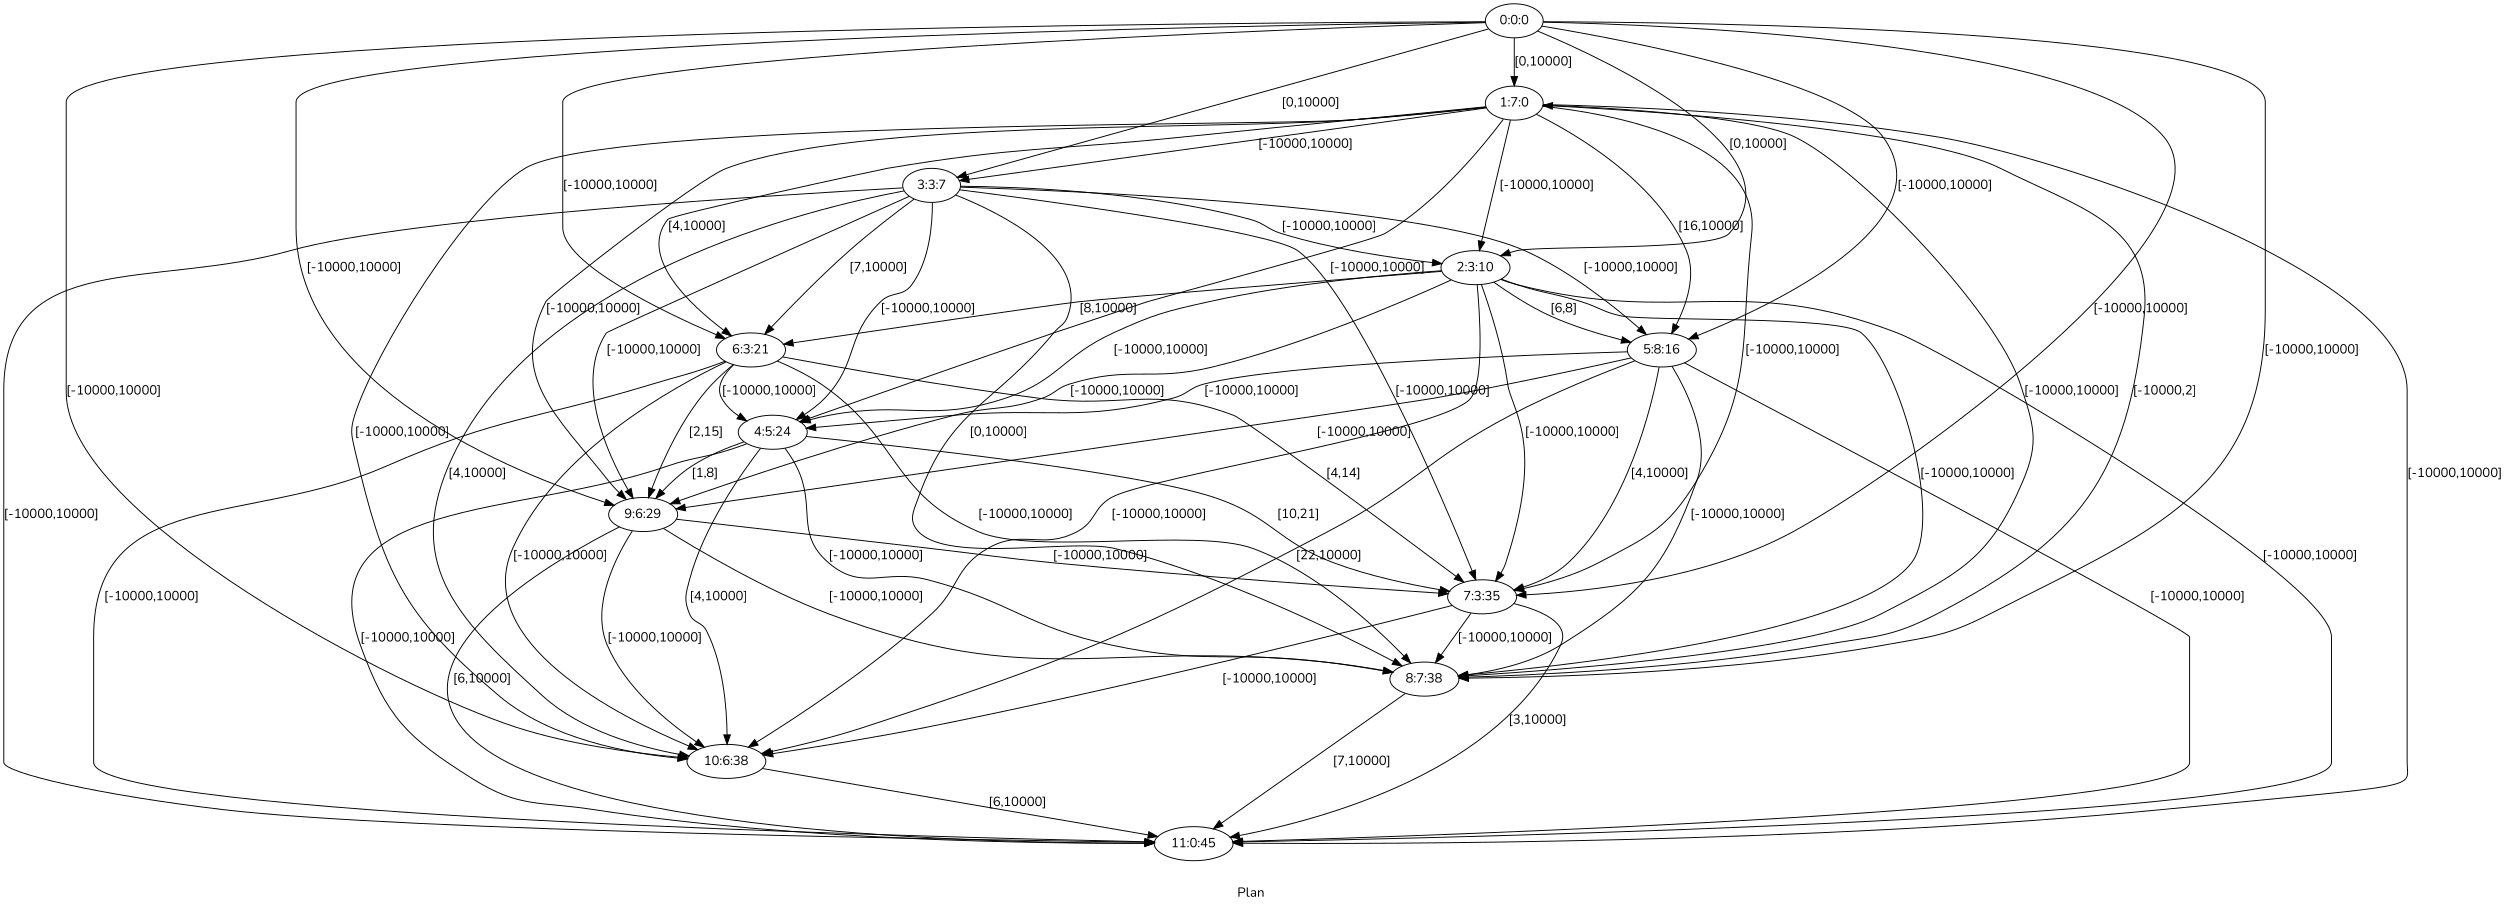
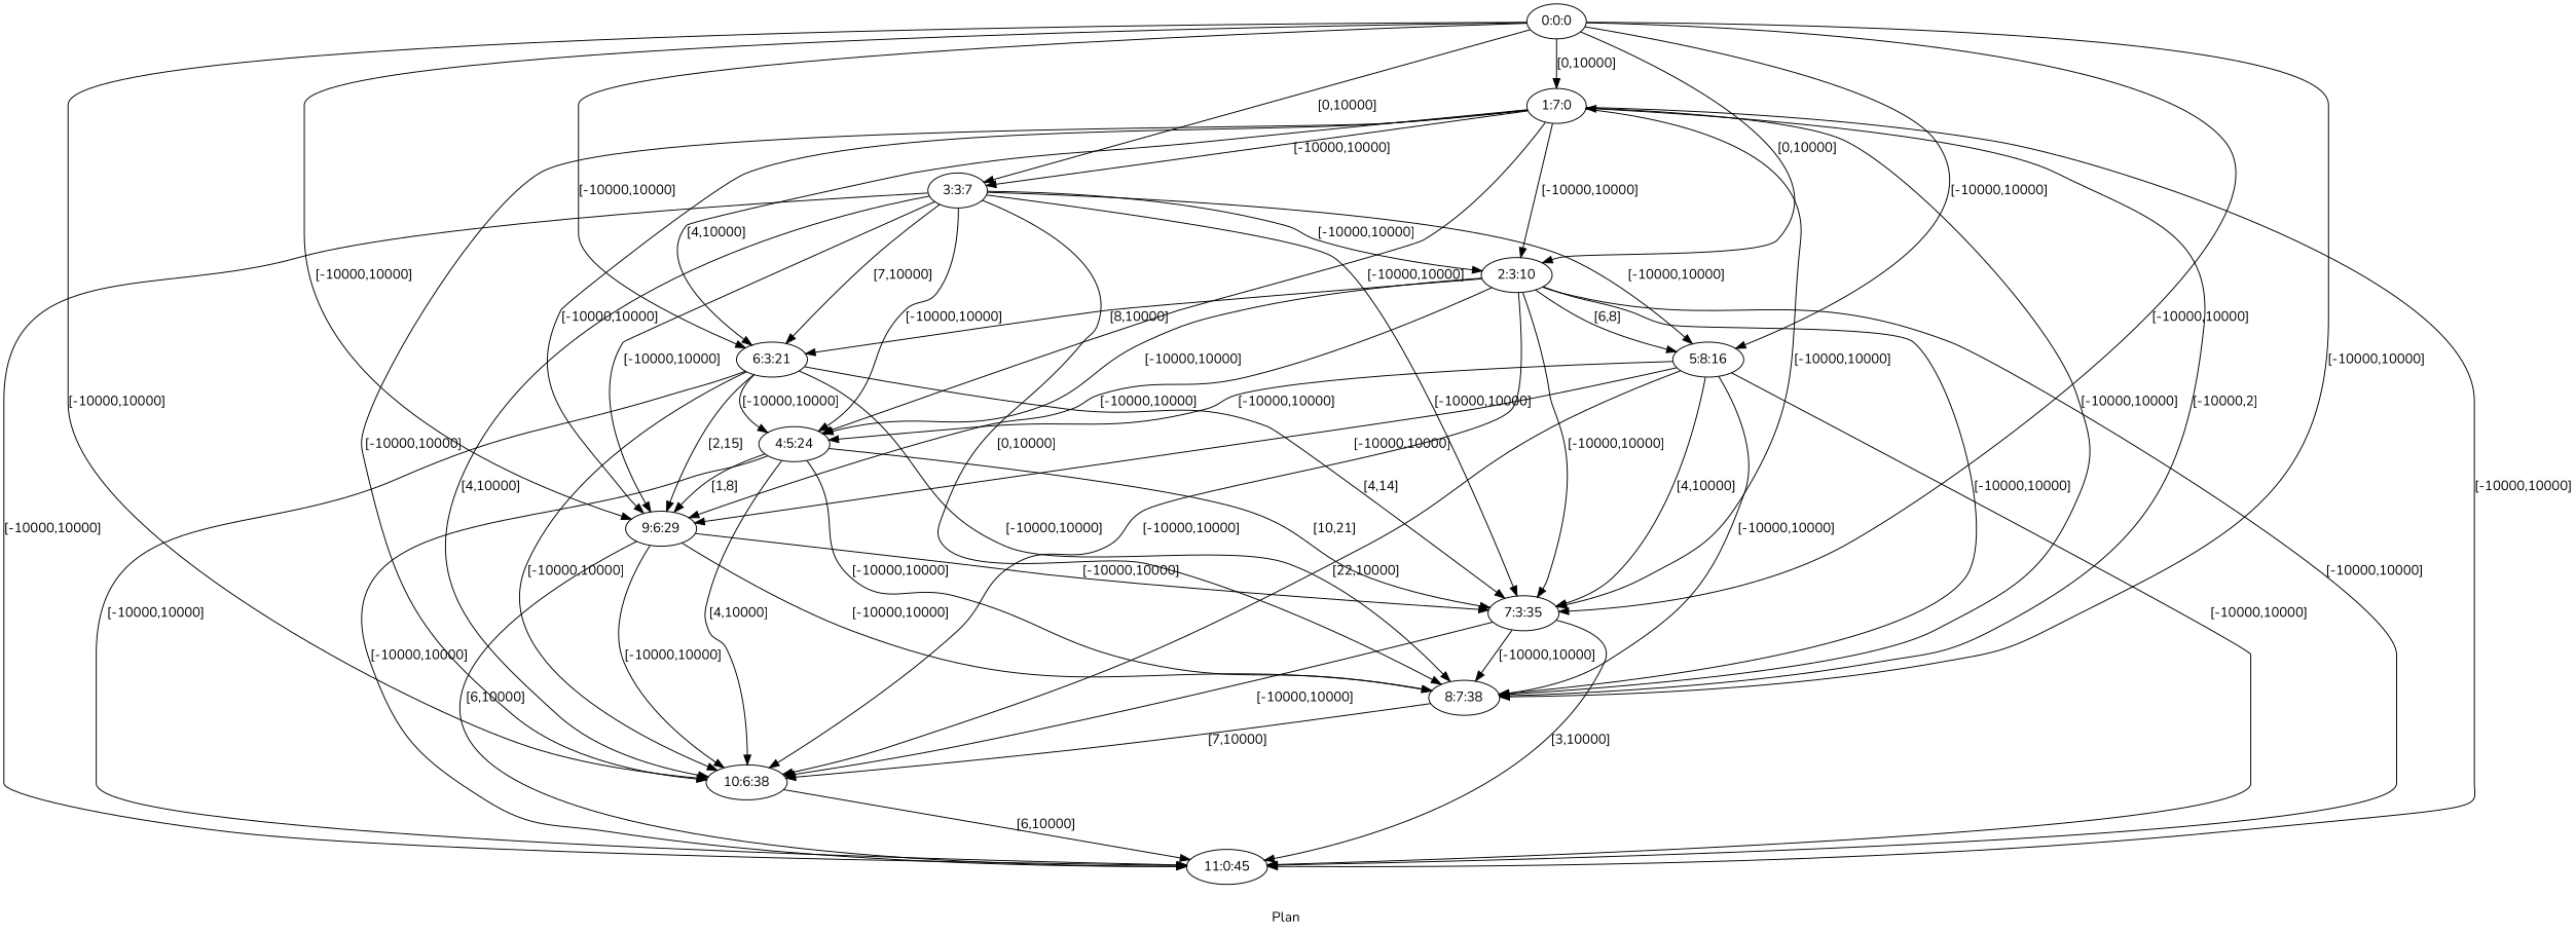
  digraph {
    fldt=0.662351
    fontname=Nunito
    label="Plan "
    nodesep=.45
    rankdir=TB
    node [fontname=Nunito]
    edge [fontname=Nunito]
    "0:0:0"
    "1:7:0"
    "2:3:10"
    "3:3:7"
    "5:8:16"
    "6:3:21"
    "7:3:35"
    "8:7:38"
    "9:6:29"
    "10:6:38"
    "4:5:24"
    "11:0:45"
    "0:0:0" -> "1:7:0" [label="[0,10000]"]
    "0:0:0" -> "2:3:10" [label="[0,10000]"]
    "0:0:0" -> "3:3:7" [label="[0,10000]"]
    "0:0:0" -> "5:8:16" [label="[-10000,10000]"]
    "0:0:0" -> "6:3:21" [label="[-10000,10000]"]
    "0:0:0" -> "7:3:35" [label="[-10000,10000]"]
    "0:0:0" -> "8:7:38" [label="[-10000,10000]"]
    "0:0:0" -> "9:6:29" [label="[-10000,10000]"]
    "0:0:0" -> "10:6:38" [label="[-10000,10000]"]
    "1:7:0" -> "2:3:10" [label="[-10000,10000]"]
    "1:7:0" -> "3:3:7" [label="[-10000,10000]"]
-   "1:7:0" -> "5:8:16" [label="[16,10000]"]
    "1:7:0" -> "6:3:21" [label="[4,10000]"]
    "1:7:0" -> "7:3:35" [label="[-10000,10000]"]
    "1:7:0" -> "8:7:38" [label="[-10000,10000]"]
    "1:7:0" -> "9:6:29" [label="[-10000,10000]"]
    "1:7:0" -> "10:6:38" [label="[-10000,10000]"]
    "1:7:0" -> "4:5:24" [label="[-10000,10000]"]
    "1:7:0" -> "11:0:45" [label="[-10000,10000]"]
    "2:3:10" -> "5:8:16" [label="[6,8]"]
    "2:3:10" -> "6:3:21" [label="[8,10000]"]
    "2:3:10" -> "7:3:35" [label="[-10000,10000]"]
    "2:3:10" -> "8:7:38" [label="[-10000,10000]"]
    "2:3:10" -> "9:6:29" [label="[-10000,10000]"]
    "2:3:10" -> "10:6:38" [label="[-10000,10000]"]
    "2:3:10" -> "4:5:24" [label="[-10000,10000]"]
    "2:3:10" -> "11:0:45" [label="[-10000,10000]"]
    "3:3:7" -> "2:3:10" [label="[-10000,10000]"]
    "3:3:7" -> "5:8:16" [label="[-10000,10000]"]
    "3:3:7" -> "6:3:21" [label="[7,10000]"]
    "3:3:7" -> "7:3:35" [label="[-10000,10000]"]
    "3:3:7" -> "8:7:38" [label="[0,10000]"]
    "3:3:7" -> "9:6:29" [label="[-10000,10000]"]
    "3:3:7" -> "10:6:38" [label="[4,10000]"]
    "3:3:7" -> "4:5:24" [label="[-10000,10000]"]
    "3:3:7" -> "11:0:45" [label="[-10000,10000]"]
    "5:8:16" -> "7:3:35" [label="[4,10000]"]
    "5:8:16" -> "8:7:38" [label="[-10000,10000]"]
    "5:8:16" -> "9:6:29" [label="[-10000,10000]"]
    "5:8:16" -> "10:6:38" [label="[22,10000]"]
    "5:8:16" -> "4:5:24" [label="[-10000,10000]"]
    "5:8:16" -> "11:0:45" [label="[-10000,10000]"]
    "6:3:21" -> "7:3:35" [label="[4,14]"]
    "6:3:21" -> "8:7:38" [label="[-10000,10000]"]
    "6:3:21" -> "9:6:29" [label="[2,15]"]
    "6:3:21" -> "10:6:38" [label="[-10000,10000]"]
    "6:3:21" -> "4:5:24" [label="[-10000,10000]"]
    "6:3:21" -> "11:0:45" [label="[-10000,10000]"]
    "7:3:35" -> "8:7:38" [label="[-10000,10000]"]
    "7:3:35" -> "10:6:38" [label="[-10000,10000]"]
    "7:3:35" -> "11:0:45" [label="[3,10000]"]
    "8:7:38" -> "1:7:0" [label="[-10000,2]"]
-   "8:7:38" -> "11:0:45" [label="[7,10000]"]
+   "8:7:38" -> "10:6:38" [label="[7,10000]"]
    "9:6:29" -> "7:3:35" [label="[-10000,10000]"]
    "9:6:29" -> "8:7:38" [label="[-10000,10000]"]
    "9:6:29" -> "10:6:38" [label="[-10000,10000]"]
    "9:6:29" -> "11:0:45" [label="[6,10000]"]
    "10:6:38" -> "11:0:45" [label="[6,10000]"]
    "4:5:24" -> "7:3:35" [label="[10,21]"]
    "4:5:24" -> "8:7:38" [label="[-10000,10000]"]
    "4:5:24" -> "9:6:29" [label="[1,8]"]
    "4:5:24" -> "10:6:38" [label="[4,10000]"]
    "4:5:24" -> "11:0:45" [label="[-10000,10000]"]
  }
